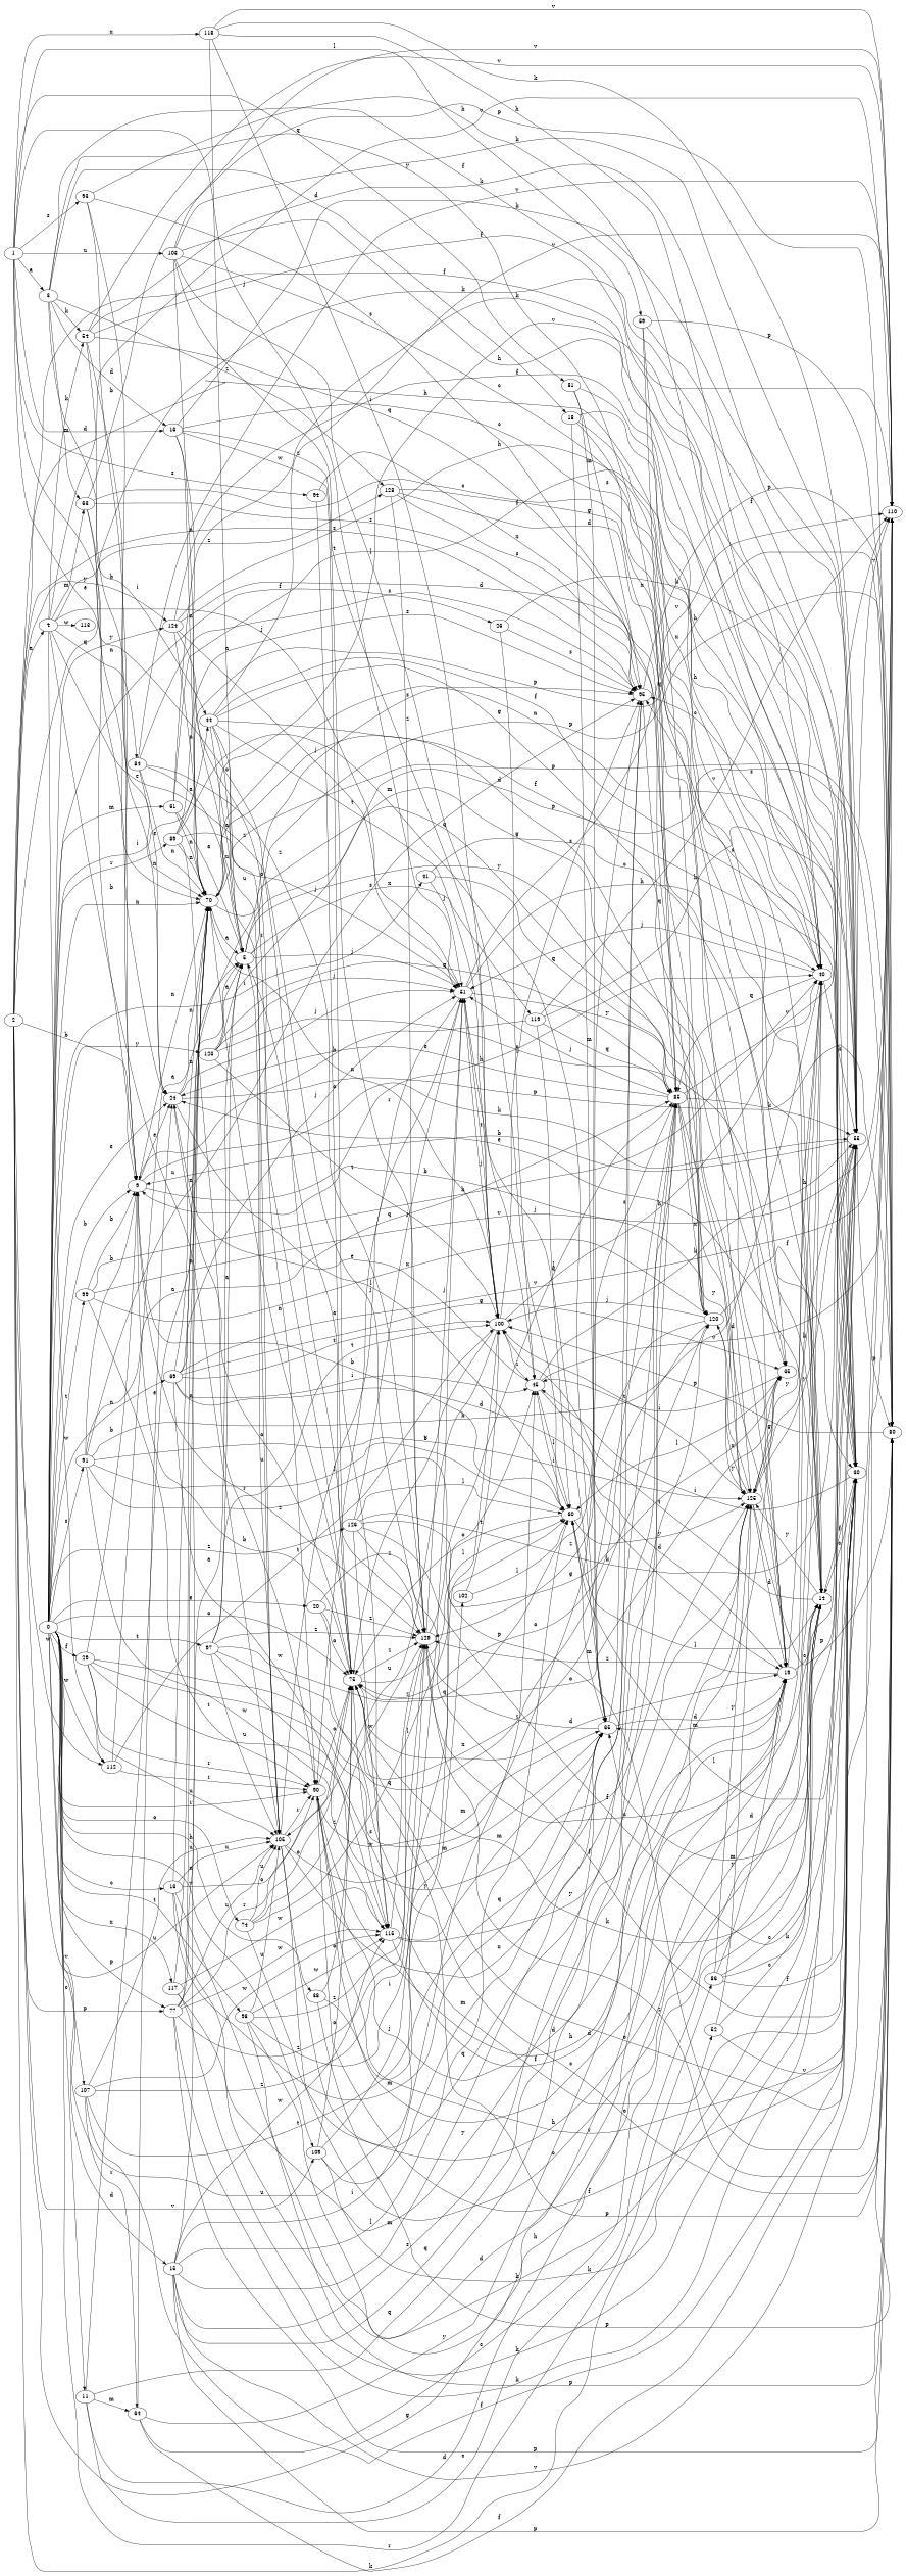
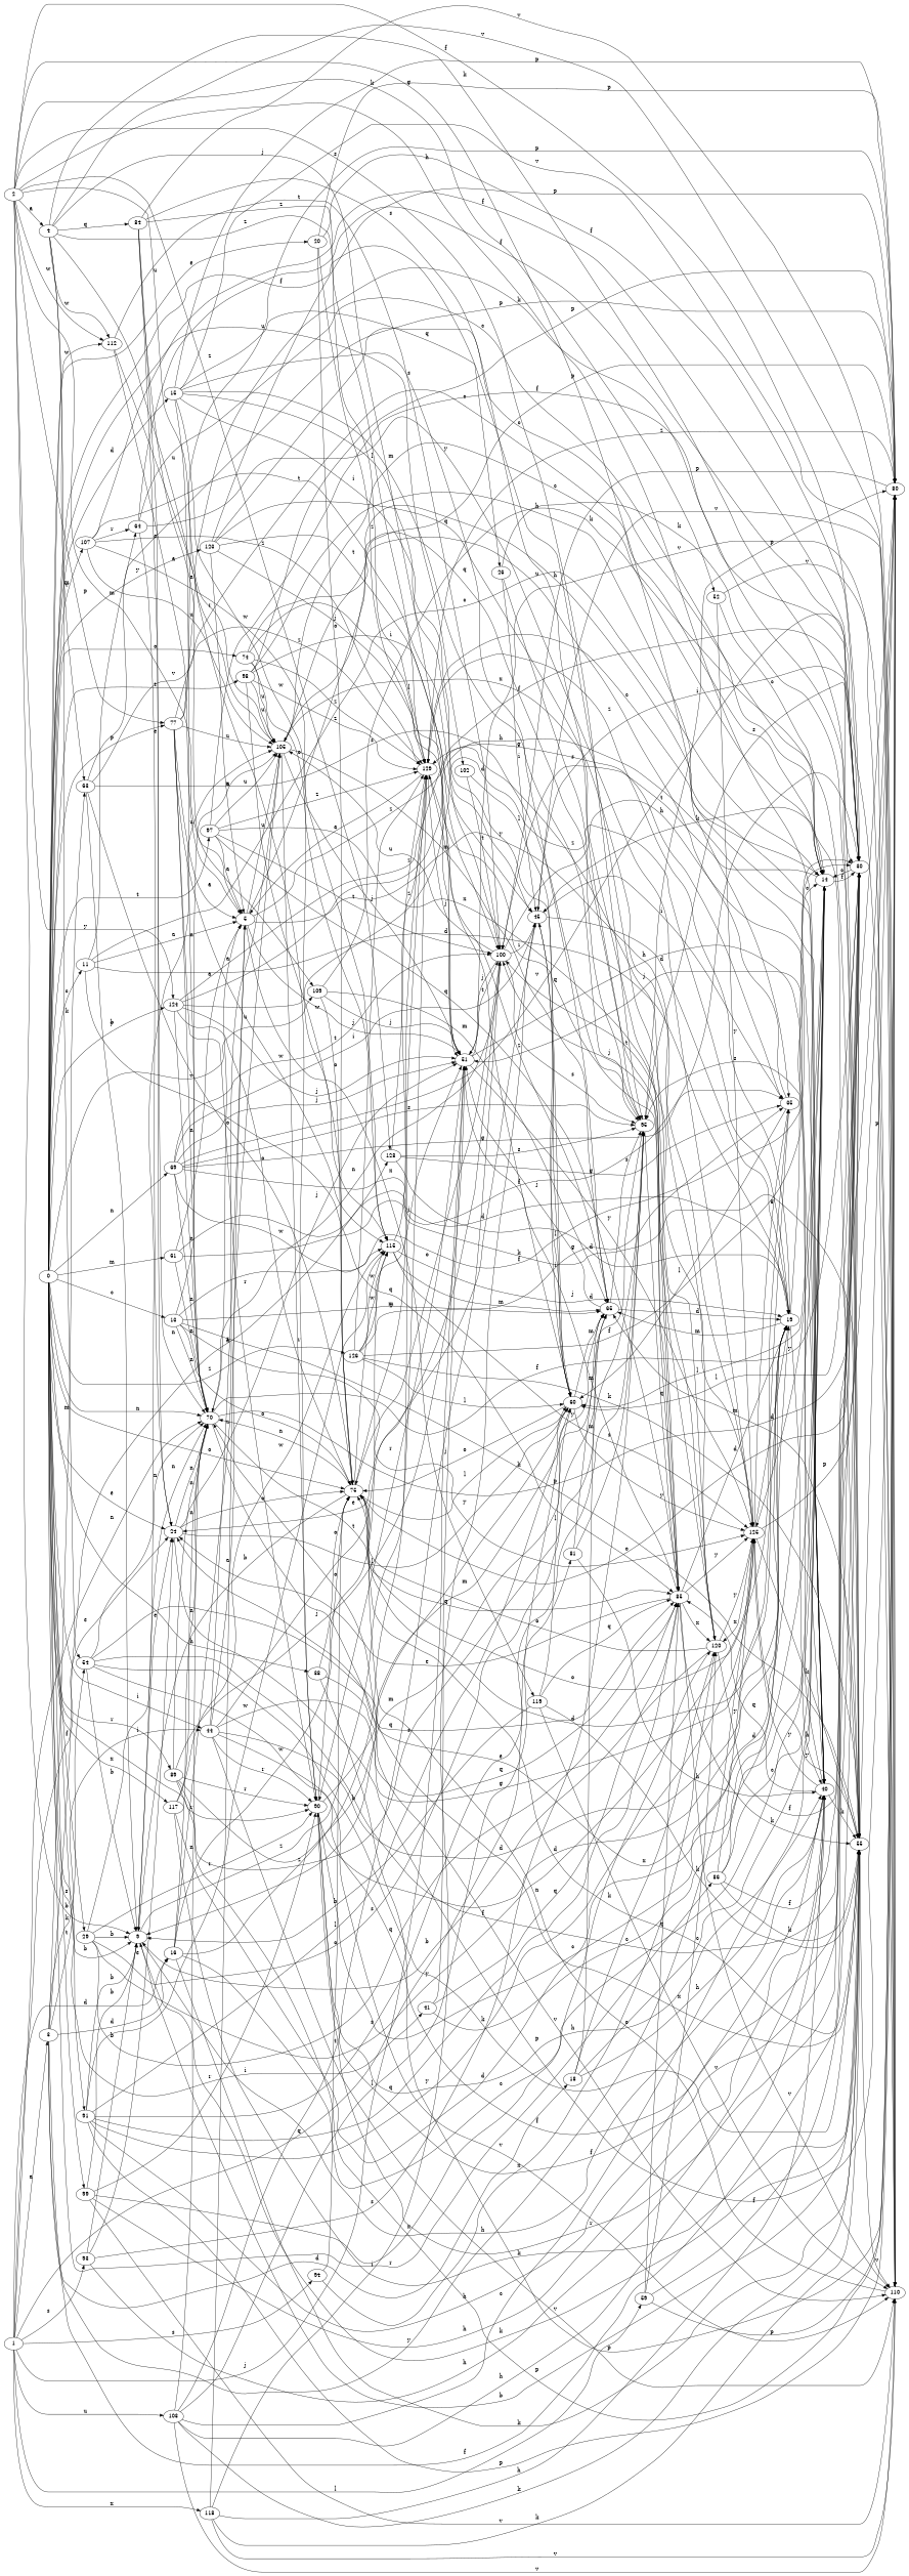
  strict digraph {
    rankdir=LR
    0
    9
    11
    13
    15
    20
    24
    26
    29
    38
    41
    44
    61
    69
    70
    74
    75
    77
    86
    89
    90
    91
    97
    98
    99
    102
    107
    109
    112
    117
    123
    124
    126
    40
    55
    129
    5
    14
    19
    64
    85
    30
    105
    125
    65
    95
    110
    80
    60
    45
    115
    51
    35
    100
    120
    1
    3
    16
    59
    81
    93
    94
    103
    118
    128
    18
    54
    63
    2
    4
    52
    84
-   113
    119
    0 -> 9 [label=b]
    0 -> 11 [label=c]
    0 -> 13 [label=c]
    0 -> 15 [label=d]
    0 -> 20 [label=e]
    0 -> 24 [label=e]
    0 -> 26 [label=f]
    0 -> 29 [label=f]
    0 -> 38 [label=h]
    0 -> 41 [label=i]
    0 -> 44 [label=i]
    0 -> 61 [label=m]
    0 -> 69 [label=n]
    0 -> 70 [label=n]
    0 -> 74 [label=o]
    0 -> 75 [label=o]
    0 -> 77 [label=p]
    0 -> 86 [label=r]
    0 -> 89 [label=r]
    0 -> 90 [label=r]
    0 -> 91 [label=s]
    0 -> 97 [label=t]
    0 -> 98 [label=t]
    0 -> 99 [label=t]
    0 -> 102 [label=u]
    0 -> 107 [label=v]
    0 -> 109 [label=v]
    0 -> 112 [label=w]
    0 -> 117 [label=x]
    0 -> 123 [label=y]
    0 -> 124 [label=y]
    0 -> 126 [label=z]
    9 -> 24 [label=e]
    9 -> 70 [label=n]
    9 -> 40 [label=h]
    9 -> 55 [label=k]
    9 -> 129 [label=z]
    11 -> 5 [label=a]
    11 -> 14 [label=c]
    11 -> 19 [label=d]
    11 -> 64 [label=m]
    11 -> 85 [label=q]
    13 -> 70 [label=n]
    13 -> 75 [label=o]
    13 -> 55 [label=k]
+   13 -> 30 [label=f]
    13 -> 105 [label=u]
    13 -> 125 [label=y]
    13 -> 65 [label=m]
    15 -> 70 [label=n]
    15 -> 85 [label=q]
    15 -> 65 [label=m]
    15 -> 95 [label=s]
    15 -> 110 [label=v]
    15 -> 80 [label=p]
    15 -> 60 [label=l]
    15 -> 45 [label=i]
    15 -> 115 [label=w]
    20 -> 75 [label=o]
    20 -> 129 [label=z]
    20 -> 30 [label=f]
    20 -> 80 [label=p]
    24 -> 70 [label=n]
    24 -> 75 [label=o]
    24 -> 80 [label=p]
    24 -> 60 [label=l]
    24 -> 51 [label=j]
    26 -> 55 [label=k]
    26 -> 95 [label=s]
    26 -> 45 [label=i]
    29 -> 9 [label=b]
    29 -> 90 [label=r]
    29 -> 85 [label=q]
    29 -> 105 [label=u]
    29 -> 125 [label=y]
    29 -> 95 [label=s]
    38 -> 75 [label=o]
    38 -> 85 [label=q]
    38 -> 80 [label=p]
    41 -> 14 [label=c]
    41 -> 85 [label=q]
    41 -> 51 [label=j]
    44 -> 90 [label=r]
    44 -> 5 [label=a]
    44 -> 19 [label=d]
    44 -> 30 [label=f]
    44 -> 105 [label=u]
    44 -> 110 [label=v]
    44 -> 35 [label=g]
    44 -> 100 [label=t]
    61 -> 70 [label=n]
    61 -> 55 [label=k]
    61 -> 5 [label=a]
    61 -> 30 [label=f]
    69 -> 70 [label=n]
    69 -> 19 [label=d]
    69 -> 95 [label=s]
    69 -> 110 [label=v]
    69 -> 45 [label=i]
    69 -> 115 [label=w]
    69 -> 51 [label=j]
    69 -> 35 [label=g]
    69 -> 100 [label=t]
    70 -> 5 [label=a]
    70 -> 85 [label=q]
    70 -> 30 [label=f]
    70 -> 110 [label=v]
    70 -> 80 [label=p]
    74 -> 75 [label=o]
    74 -> 129 [label=z]
    74 -> 85 [label=q]
    74 -> 105 [label=u]
    74 -> 60 [label=l]
    75 -> 9 [label=b]
    75 -> 70 [label=n]
    75 -> 55 [label=k]
    75 -> 129 [label=z]
    75 -> 19 [label=d]
    75 -> 60 [label=l]
    75 -> 115 [label=w]
    77 -> 70 [label=n]
    77 -> 90 [label=r]
    77 -> 55 [label=k]
    77 -> 129 [label=z]
    77 -> 5 [label=a]
    77 -> 105 [label=u]
    77 -> 80 [label=p]
    77 -> 115 [label=w]
    86 -> 55 [label=k]
    86 -> 14 [label=c]
    86 -> 19 [label=d]
    86 -> 30 [label=f]
    86 -> 125 [label=y]
    89 -> 70 [label=n]
    89 -> 90 [label=r]
    89 -> 65 [label=m]
    89 -> 95 [label=s]
    89 -> 80 [label=p]
    89 -> 51 [label=j]
    90 -> 75 [label=o]
    90 -> 40 [label=h]
    90 -> 14 [label=c]
    90 -> 19 [label=d]
    90 -> 30 [label=f]
    90 -> 65 [label=m]
    91 -> 9 [label=b]
    91 -> 40 [label=h]
    91 -> 85 [label=q]
    91 -> 125 [label=y]
    91 -> 95 [label=s]
    91 -> 80 [label=p]
    91 -> 60 [label=l]
    91 -> 115 [label=w]
    97 -> 129 [label=z]
    97 -> 5 [label=a]
    97 -> 85 [label=q]
    97 -> 30 [label=f]
    97 -> 105 [label=u]
    97 -> 100 [label=t]
    97 -> 120 [label=x]
    98 -> 40 [label=h]
    98 -> 129 [label=z]
    98 -> 105 [label=u]
    98 -> 80 [label=p]
    98 -> 45 [label=i]
    98 -> 115 [label=w]
    99 -> 9 [label=b]
    99 -> 90 [label=r]
    99 -> 40 [label=h]
    99 -> 110 [label=v]
    99 -> 120 [label=x]
    102 -> 60 [label=l]
    102 -> 100 [label=t]
    107 -> 129 [label=z]
    107 -> 64 [label=r]
    107 -> 30 [label=f]
    107 -> 105 [label=u]
    107 -> 115 [label=w]
    107 -> 100 [label=t]
    109 -> 75 [label=o]
    109 -> 55 [label=k]
    109 -> 65 [label=m]
    109 -> 51 [label=j]
    112 -> 90 [label=r]
    112 -> 5 [label=a]
    112 -> 100 [label=t]
    117 -> 70 [label=n]
    117 -> 55 [label=k]
    117 -> 19 [label=d]
    117 -> 115 [label=w]
    123 -> 5 [label=a]
    123 -> 14 [label=c]
    123 -> 85 [label=q]
    123 -> 80 [label=p]
    123 -> 51 [label=j]
    123 -> 100 [label=t]
    124 -> 70 [label=n]
    124 -> 75 [label=o]
    124 -> 40 [label=h]
    124 -> 19 [label=d]
    124 -> 30 [label=f]
    124 -> 51 [label=j]
    126 -> 55 [label=k]
    126 -> 129 [label=z]
    126 -> 30 [label=f]
    126 -> 60 [label=l]
    126 -> 115 [label=w]
    126 -> 51 [label=j]
    126 -> 35 [label=g]
    40 -> 55 [label=k]
    40 -> 85 [label=q]
    40 -> 125 [label=y]
    40 -> 95 [label=s]
    40 -> 51 [label=j]
    55 -> 9 [label=b]
    55 -> 70 [label=n]
    55 -> 125 [label=y]
    55 -> 65 [label=m]
    55 -> 110 [label=v]
    55 -> 80 [label=p]
    129 -> 5 [label=a]
    129 -> 14 [label=c]
    129 -> 85 [label=q]
    129 -> 51 [label=j]
    5 -> 105 [label=u]
    5 -> 125 [label=y]
    5 -> 80 [label=p]
    5 -> 51 [label=j]
    5 -> 35 [label=g]
    5 -> 119 [label=x]
    14 -> 24 [label=e]
    14 -> 30 [label=f]
    14 -> 125 [label=y]
    14 -> 60 [label=l]
    14 -> 100 [label=t]
    19 -> 40 [label=h]
    19 -> 129 [label=z]
    19 -> 14 [label=c]
    19 -> 65 [label=m]
    64 -> 24 [label=e]
    64 -> 14 [label=c]
    64 -> 30 [label=f]
    64 -> 125 [label=y]
    85 -> 24 [label=e]
    85 -> 55 [label=k]
    85 -> 19 [label=d]
    85 -> 125 [label=y]
    85 -> 110 [label=v]
    85 -> 51 [label=j]
    85 -> 120 [label=x]
    30 -> 90 [label=r]
    30 -> 14 [label=c]
    30 -> 95 [label=s]
    30 -> 60 [label=l]
    30 -> 45 [label=i]
    105 -> 90 [label=r]
    105 -> 40 [label=h]
    105 -> 14 [label=c]
    105 -> 65 [label=m]
    105 -> 51 [label=j]
    105 -> 120 [label=x]
    125 -> 55 [label=k]
    125 -> 19 [label=d]
    125 -> 80 [label=p]
    125 -> 35 [label=g]
    125 -> 100 [label=t]
    125 -> 120 [label=x]
    65 -> 129 [label=z]
    65 -> 19 [label=d]
    65 -> 95 [label=s]
    65 -> 51 [label=j]
    95 -> 85 [label=q]
    95 -> 80 [label=p]
    110 -> 75 [label=o]
    80 -> 75 [label=o]
    80 -> 129 [label=z]
    80 -> 100 [label=p]
    60 -> 9 [label=b]
    60 -> 75 [label=o]
    60 -> 125 [label=y]
    60 -> 65 [label=m]
    60 -> 45 [label=i]
    45 -> 24 [label=e]
    45 -> 55 [label=k]
    45 -> 19 [label=d]
    45 -> 110 [label=v]
    45 -> 60 [label=l]
    115 -> 129 [label=z]
    115 -> 19 [label=d]
    115 -> 125 [label=y]
    115 -> 65 [label=m]
    51 -> 90 [label=r]
    51 -> 40 [label=h]
    51 -> 125 [label=y]
    51 -> 110 [label=v]
    51 -> 100 [label=t]
    35 -> 75 [label=o]
+   35 -> 105 [label=u]
    35 -> 60 [label=l]
    35 -> 45 [label=i]
    100 -> 70 [label=n]
    100 -> 75 [label=o]
    100 -> 40 [label=h]
    100 -> 105 [label=u]
    100 -> 95 [label=s]
    100 -> 45 [label=i]
    100 -> 51 [label=j]
    120 -> 9 [label=b]
    120 -> 75 [label=o]
    120 -> 129 [label=z]
    120 -> 30 [label=f]
    120 -> 125 [label=y]
    120 -> 100 [label=j]
    1 -> 24 [label=e]
    1 -> 70 [label=n]
    1 -> 51 [label=j]
    1 -> 3 [label=a]
    1 -> 16 [label=d]
    1 -> 59 [label=l]
    1 -> 81 [label=q]
    1 -> 93 [label=s]
    1 -> 94 [label=s]
    1 -> 103 [label=u]
    1 -> 118 [label=x]
    3 -> 44 [label=i]
    3 -> 30 [label=f]
    3 -> 125 [label=y]
    3 -> 16 [label=d]
    3 -> 128 [label=z]
    3 -> 18 [label=d]
    3 -> 54 [label=k]
    3 -> 63 [label=m]
    16 -> 70 [label=n]
    16 -> 55 [label=k]
    16 -> 129 [label=z]
    16 -> 14 [label=c]
    16 -> 105 [label=u]
    16 -> 115 [label=w]
    59 -> 85 [label=q]
    59 -> 30 [label=f]
    59 -> 80 [label=p]
    59 -> 120 [label=x]
    81 -> 40 [label=h]
    81 -> 65 [label=m]
    81 -> 95 [label=s]
    93 -> 9 [label=b]
    93 -> 24 [label=e]
    93 -> 40 [label=h]
    93 -> 95 [label=s]
    94 -> 75 [label=o]
    94 -> 120 [label=x]
    103 -> 70 [label=n]
    103 -> 40 [label=h]
    103 -> 55 [label=k]
    103 -> 14 [label=c]
    103 -> 110 [label=v]
    103 -> 60 [label=l]
    103 -> 100 [label=t]
    118 -> 40 [label=h]
    118 -> 55 [label=k]
    118 -> 5 [label=a]
    118 -> 110 [label=v]
    118 -> 45 [label=i]
    128 -> 129 [label=z]
    128 -> 19 [label=d]
    128 -> 95 [label=s]
    128 -> 35 [label=g]
    18 -> 40 [label=h]
    18 -> 14 [label=c]
    18 -> 65 [label=m]
    18 -> 120 [label=x]
    54 -> 9 [label=b]
    54 -> 70 [label=n]
    54 -> 55 [label=k]
    54 -> 85 [label=q]
    54 -> 30 [label=f]
    54 -> 110 [label=v]
    63 -> 9 [label=b]
    63 -> 75 [label=o]
    63 -> 14 [label=c]
    63 -> 95 [label=s]
    63 -> 80 [label=p]
    2 -> 9 [label=b]
    2 -> 77 [label=p]
    2 -> 109 [label=v]
    2 -> 112 [label=w]
    2 -> 124 [label=y]
    2 -> 40 [label=h]
    2 -> 30 [label=f]
    2 -> 105 [label=u]
    2 -> 95 [label=s]
    2 -> 35 [label=g]
    2 -> 128 [label=z]
    2 -> 4 [label=a]
    2 -> 52 [label=k]
    4 -> 112 [label=w]
    4 -> 55 [label=k]
    4 -> 129 [label=z]
    4 -> 105 [label=u]
    4 -> 110 [label=v]
    4 -> 51 [label=j]
    4 -> 54 [label=k]
    4 -> 63 [label=m]
    4 -> 84 [label=q]
-   4 -> 113 [label=w]
    52 -> 14 [label=c]
    52 -> 125 [label=y]
    52 -> 110 [label=v]
    84 -> 24 [label=e]
    84 -> 70 [label=n]
    84 -> 129 [label=z]
    84 -> 5 [label=a]
    84 -> 95 [label=s]
    84 -> 110 [label=v]
    119 -> 9 [label=b]
    119 -> 55 [label=k]
    119 -> 85 [label=q]
    119 -> 110 [label=v]
    119 -> 60 [label=l]
  }
